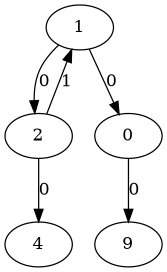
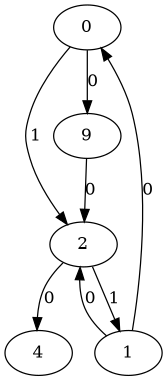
  digraph {
    0
    2
    n3 [label=9]
    1
    4
+   0 -> 2 [label=1]
    0 -> n3 [label=0]
    2 -> 1 [label=1]
    2 -> 4 [label=0]
+   n3 -> 2 [label=0]
    1 -> 0 [label=0]
    1 -> 2 [label=0]
  }
